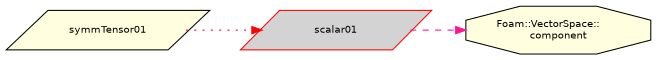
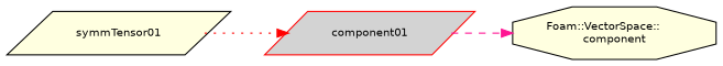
  digraph {
    rankdir=LR
    node [color=black fillcolor=lightyellow fontname=Helvetica fontsize=10 shape=parallelogram style=filled]
    edge [fontname=Helvetica fontsize=10 labelfontname=Helvetica labelfontsize=10]
    n1 [fontcolor=black height=0.2 label=symmTensor01 width=0.4]
-   n2 [color=red fillcolor=lightgrey height=0.2 label=scalar01 width=0.4]
+   n2 [color=red fillcolor=lightgrey height=0.2 label=component01 width=0.4]
    n3 [height=0.2 label="Foam::VectorSpace::\lcomponent" shape=octagon width=0.4]
    n1 -> n2 [color=red style=dotted]
    n2 -> n3 [color=deeppink style=dashed]
  }
